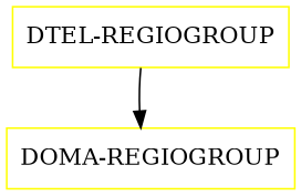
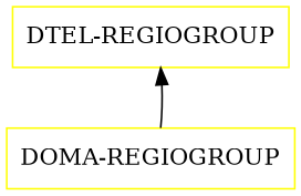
  digraph {
    node [color=yellow shape=box]
    "DTEL-REGIOGROUP"
    "DOMA-REGIOGROUP"
-   "DTEL-REGIOGROUP" -> "DOMA-REGIOGROUP"
+   "DOMA-REGIOGROUP" -> "DTEL-REGIOGROUP"
  }
